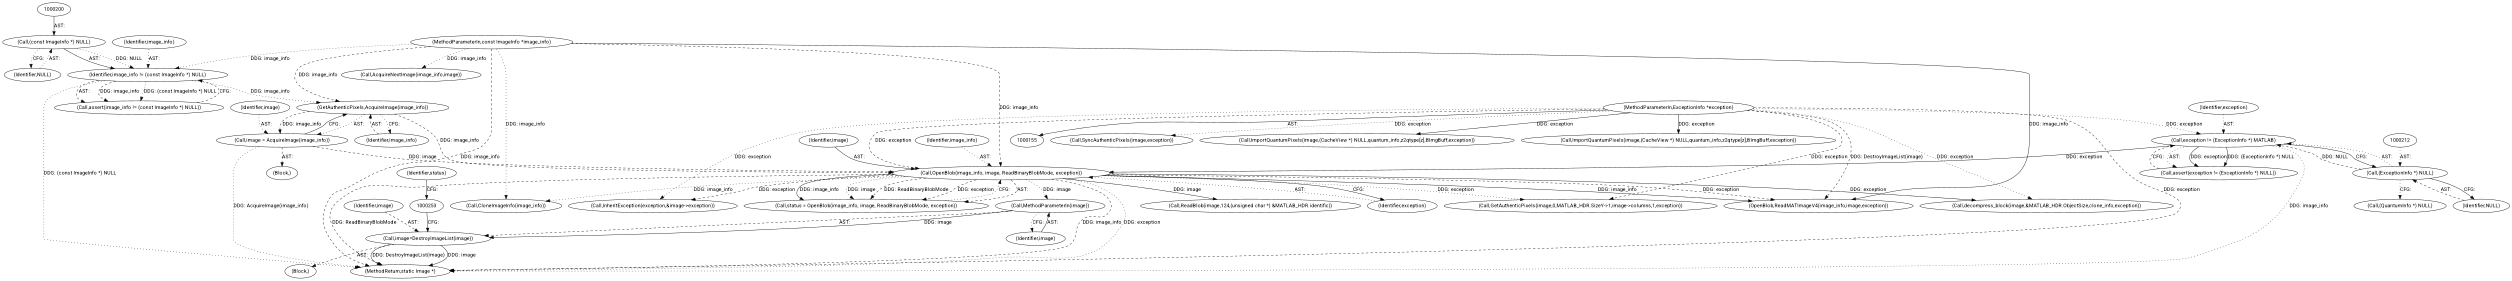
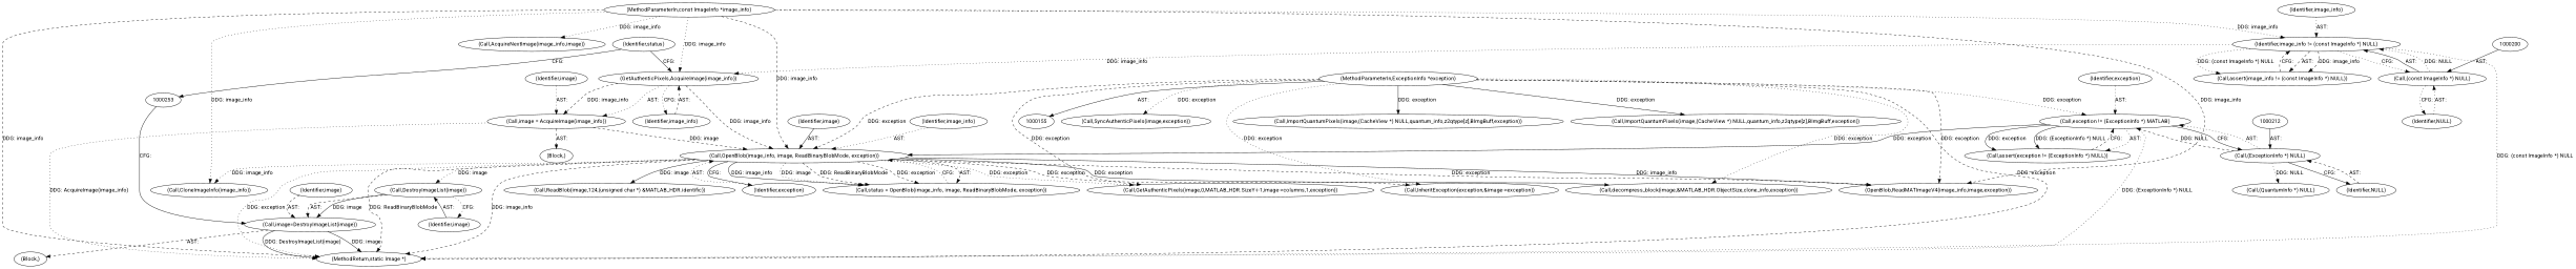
  digraph {
    fontname=Roboto
    node [fontname=Roboto]
    edge [fontname=Roboto style=dotted]
-   n1 [label="(Call,MethodParameterIn(image))"]
+   n1 [label="(Call,DestroyImageList(image))"]
    n2 [label="(Call,image=DestroyImageList(image))"]
    n3 [label="(Identifier,image)"]
    n4 [label="(MethodReturn,static Image *)"]
    n5 [label="(Block,)"]
    n6 [label="(Call,OpenBlob(image_info, image, ReadBinaryBlobMode, exception))"]
    n7 [label="(Call,ReadBlob(image,124,(unsigned char *) &MATLAB_HDR.identific))"]
    n8 [label="(Call,InheritException(exception,&image->exception))"]
    n9 [label="(OpenBlob,ReadMATImageV4(image_info,image,exception))"]
    n10 [label="(Identifier,exception)"]
    n11 [label="(Call,CloneImageInfo(image_info))"]
    n12 [label="(Call,GetAuthenticPixels(image,0,MATLAB_HDR.SizeY-i-1,image->columns,1,exception))"]
    n13 [label="(Call,decompress_block(image,&MATLAB_HDR.ObjectSize,clone_info,exception))"]
    n14 [label="(Call,status = OpenBlob(image_info, image, ReadBinaryBlobMode, exception))"]
    n15 [label="(GetAuthenticPixels,AcquireImage(image_info))"]
    n16 [label="(Call,image = AcquireImage(image_info))"]
    n17 [label="(Identifier,image_info)"]
    n18 [label="(Block,)"]
    n19 [label="(Identifier,image_info != (const ImageInfo *) NULL)"]
    n20 [label="(Call,(const ImageInfo *) NULL)"]
    n21 [label="(Call,assert(image_info != (const ImageInfo *) NULL))"]
    n22 [label="(Identifier,NULL)"]
    n23 [label="(MethodParameterIn,const ImageInfo *image_info)"]
    n24 [label="(Call,AcquireNextImage(image_info,image))"]
    n25 [label="(Call,(ExceptionInfo *) NULL)"]
    n26 [label="(Call,exception != (ExceptionInfo *) MATLAB)"]
    n27 [label="(Identifier,NULL)"]
    n28 [label="(Call,(QuantumInfo *) NULL)"]
    n29 [label="(Call,assert(exception != (ExceptionInfo *) NULL))"]
    n30 [label="(MethodParameterIn,ExceptionInfo *exception)"]
    1000155
    n32 [label="(Call,SyncAuthenticPixels(image,exception))"]
    n33 [label="(Call,ImportQuantumPixels(image,(CacheView *) NULL,quantum_info,z2qtype[z],BImgBuff,exception))"]
    n34 [label="(Call,ImportQuantumPixels(image,(CacheView *) NULL,quantum_info,z2qtype[z],BImgBuff,exception))"]
    n35 [label="(Identifier,image_info)"]
    n36 [label="(Identifier,image)"]
    n37 [label="(Identifier,exception)"]
    n38 [label="(Identifier,image_info)"]
    n39 [label="(Identifier,status)"]
    1000253
    n41 [label="(Identifier,image)"]
    n42 [label="(Identifier,image)"]
    1000200
    1000212
    n1 -> n2 [label="AST: " style=dashed]
    n1 -> n2 [label="DDG: image" style=solid]
    n1 -> n3 [label="CFG: "]
    n2 -> n4 [label="DDG: image" style=solid]
    n2 -> n4 [label="DDG: DestroyImageList(image)" style=solid]
    n2 -> n5 [label="AST: " style=dashed]
    n3 -> n1 [label="AST: " style=solid]
    n6 -> n1 [label="DDG: image"]
    n6 -> n4 [label="DDG: ReadBinaryBlobMode" style=dashed]
    n6 -> n4 [label="DDG: image_info" style=dashed]
    n6 -> n4 [label="DDG: exception"]
    n6 -> n7 [label="DDG: image" style=solid]
    n6 -> n8 [label="DDG: exception" style=dashed]
    n6 -> n9 [label="DDG: image_info" style=solid]
    n6 -> n9 [label="DDG: exception" style=dashed]
    n6 -> n10 [label="CFG: " style=solid]
    n6 -> n11 [label="DDG: image_info"]
    n6 -> n12 [label="DDG: exception"]
    n6 -> n13 [label="DDG: exception" style=solid]
    n6 -> n14 [label="AST: " style=dashed]
    n6 -> n14 [label="DDG: image_info" style=solid]
    n6 -> n14 [label="DDG: image"]
    n6 -> n14 [label="DDG: ReadBinaryBlobMode" style=dashed]
    n6 -> n14 [label="DDG: exception" style=dashed]
    n10 -> n6 [label="AST: "]
    n14 -> n6 [label="CFG: "]
    n15 -> n6 [label="DDG: image_info" style=dashed]
    n15 -> n16 [label="AST: "]
    n15 -> n16 [label="DDG: image_info" style=dashed]
    n15 -> n17 [label="CFG: "]
    n16 -> n4 [label="DDG: AcquireImage(image_info)"]
    n16 -> n6 [label="DDG: image" style=dashed]
-   n16 -> n15 [label="CFG: " style=solid]
+   n39 -> n15 [label="CFG: " style=solid]
    n16 -> n18 [label="AST: " style=dashed]
    n17 -> n15 [label="AST: " style=dashed]
    n19 -> n4 [label="DDG: (const ImageInfo *) NULL"]
    n19 -> n15 [label="DDG: image_info"]
+   n19 -> n20 [label="CFG: "]
    n19 -> n21 [label="AST: " style=dashed]
    n19 -> n21 [label="DDG: image_info" style=dashed]
    n19 -> n21 [label="DDG: (const ImageInfo *) NULL"]
    n20 -> n19 [label="AST: " style=solid]
    n20 -> n19 [label="DDG: NULL"]
    n20 -> n22 [label="CFG: "]
    n21 -> n19 [label="CFG: " style=dashed]
    n22 -> n20 [label="AST: "]
    n23 -> n4 [label="DDG: image_info" style=dashed]
    n23 -> n6 [label="DDG: image_info" style=dashed]
-   n23 -> n9 [label="DDG: image_info" style=solid]
+   n23 -> n9 [label="DDG: image_info" style=dashed]
    n23 -> n11 [label="DDG: image_info"]
-   n23 -> n15 [label="DDG: image_info" style=dashed]
+   n23 -> n15 [label="DDG: image_info"]
    n23 -> n19 [label="DDG: image_info"]
    n23 -> n24 [label="DDG: image_info"]
    n25 -> n26 [label="AST: "]
    n25 -> n26 [label="DDG: NULL" style=dashed]
    n25 -> n27 [label="CFG: " style=solid]
-   n25 -> n28 [label="CFG: "]
-   n26 -> n4 [label="DDG: image_info"]
+   n25 -> n28 [label="DDG: NULL"]
+   n26 -> n4 [label="DDG: (ExceptionInfo *) NULL"]
    n26 -> n6 [label="DDG: exception" style=solid]
    n26 -> n25 [label="CFG: " style=solid]
    n26 -> n29 [label="AST: "]
    n26 -> n29 [label="DDG: exception" style=solid]
    n26 -> n29 [label="DDG: (ExceptionInfo *) NULL" style=solid]
    n27 -> n25 [label="AST: " style=dashed]
    n29 -> n26 [label="CFG: " style=dashed]
    n30 -> n4 [label="DDG: exception" style=dashed]
    n30 -> n6 [label="DDG: exception" style=dashed]
    n30 -> n8 [label="DDG: exception"]
-   n30 -> n9 [label="DDG: DestroyImageList(image)" style=dashed]
+   n30 -> n9 [label="DDG: exception" style=dashed]
    n30 -> n12 [label="DDG: exception" style=dashed]
    n30 -> n13 [label="DDG: exception"]
    n30 -> n26 [label="DDG: exception"]
    n30 -> 1000155 [label="AST: " style=solid]
    n30 -> n32 [label="DDG: exception"]
    n30 -> n33 [label="DDG: exception" style=solid]
    n30 -> n34 [label="DDG: exception" style=solid]
    n35 -> n6 [label="AST: "]
    n36 -> n6 [label="AST: " style=solid]
    n37 -> n26 [label="AST: "]
    n38 -> n19 [label="AST: "]
    n39 -> 1000253 [label="CFG: " style=solid]
    1000253 -> n2 [label="CFG: " style=solid]
    n41 -> n2 [label="AST: " style=dashed]
    n42 -> n16 [label="AST: "]
    1000200 -> n20 [label="AST: " style=solid]
-   1000212 -> n25 [label="AST: "]
+   1000212 -> n25 [label="AST: " style=solid]
  }
